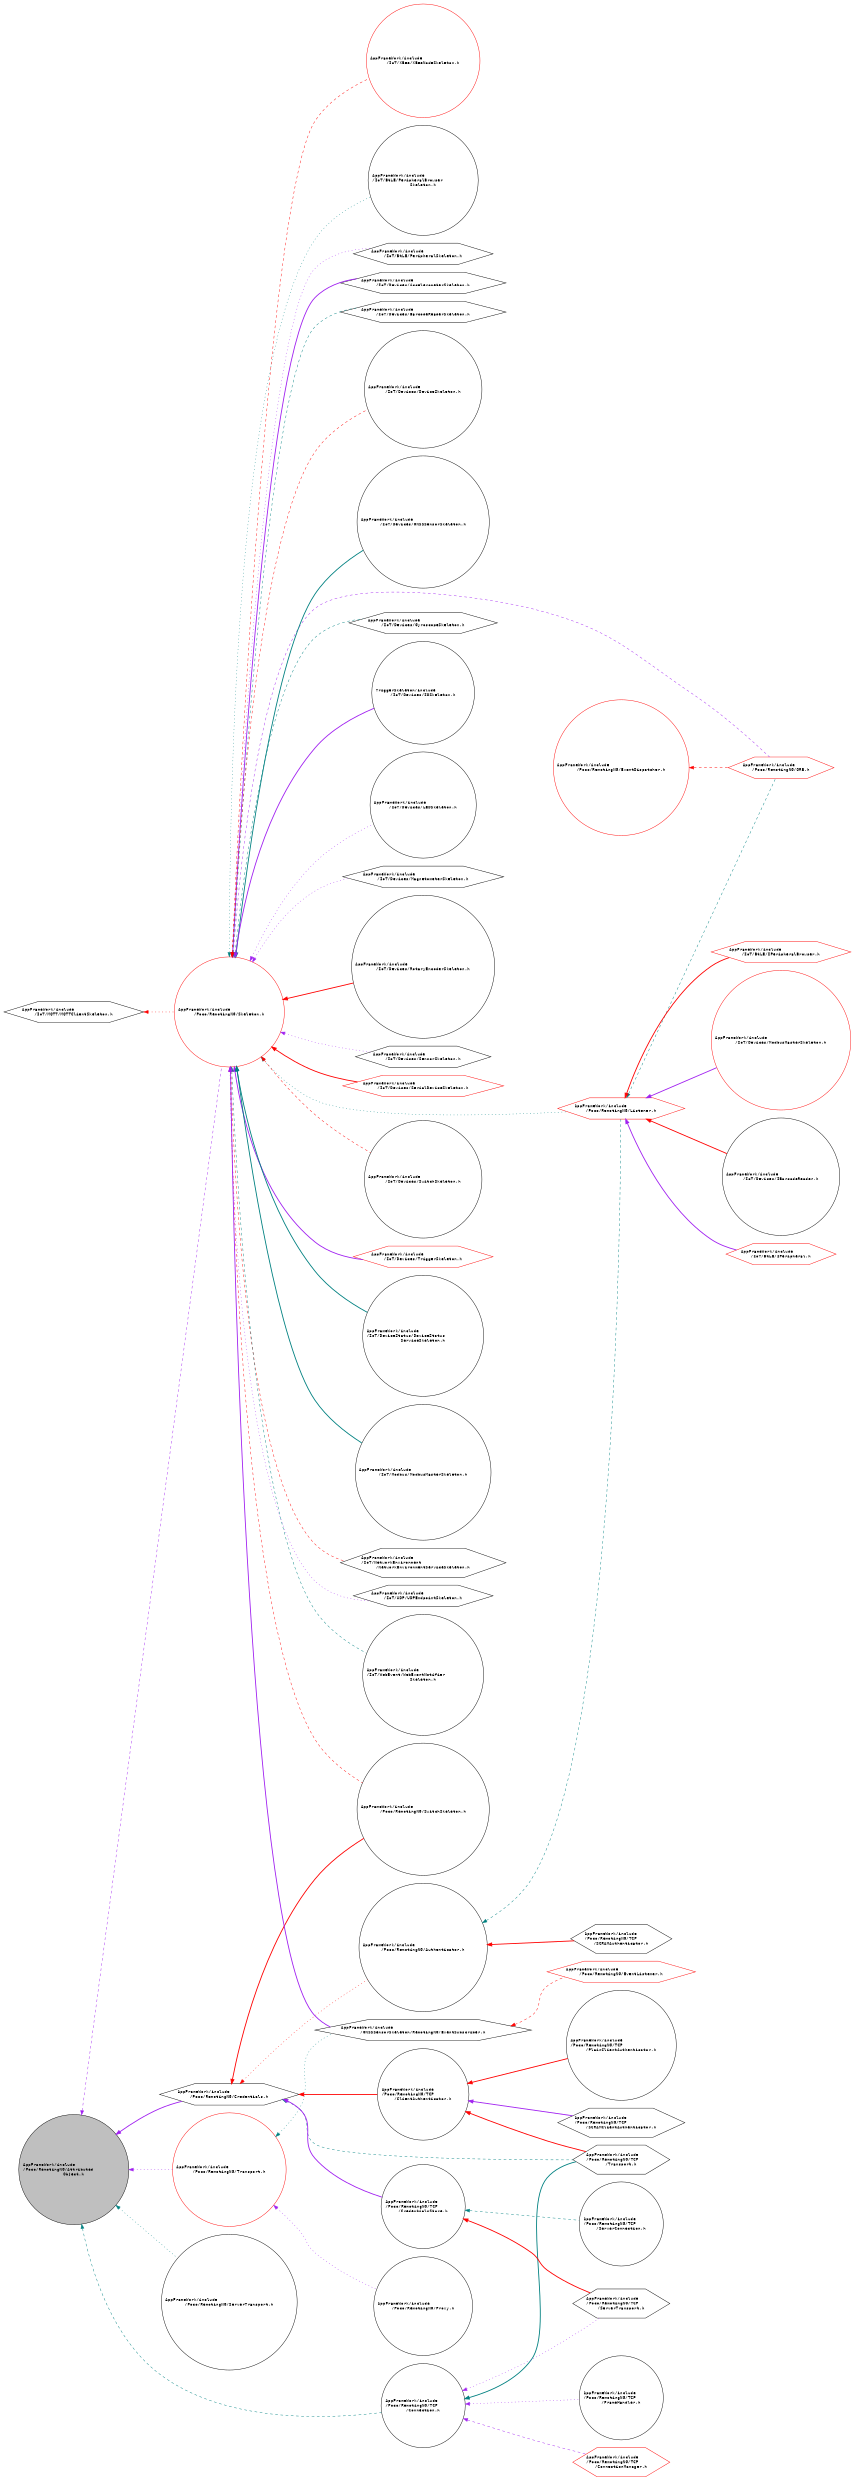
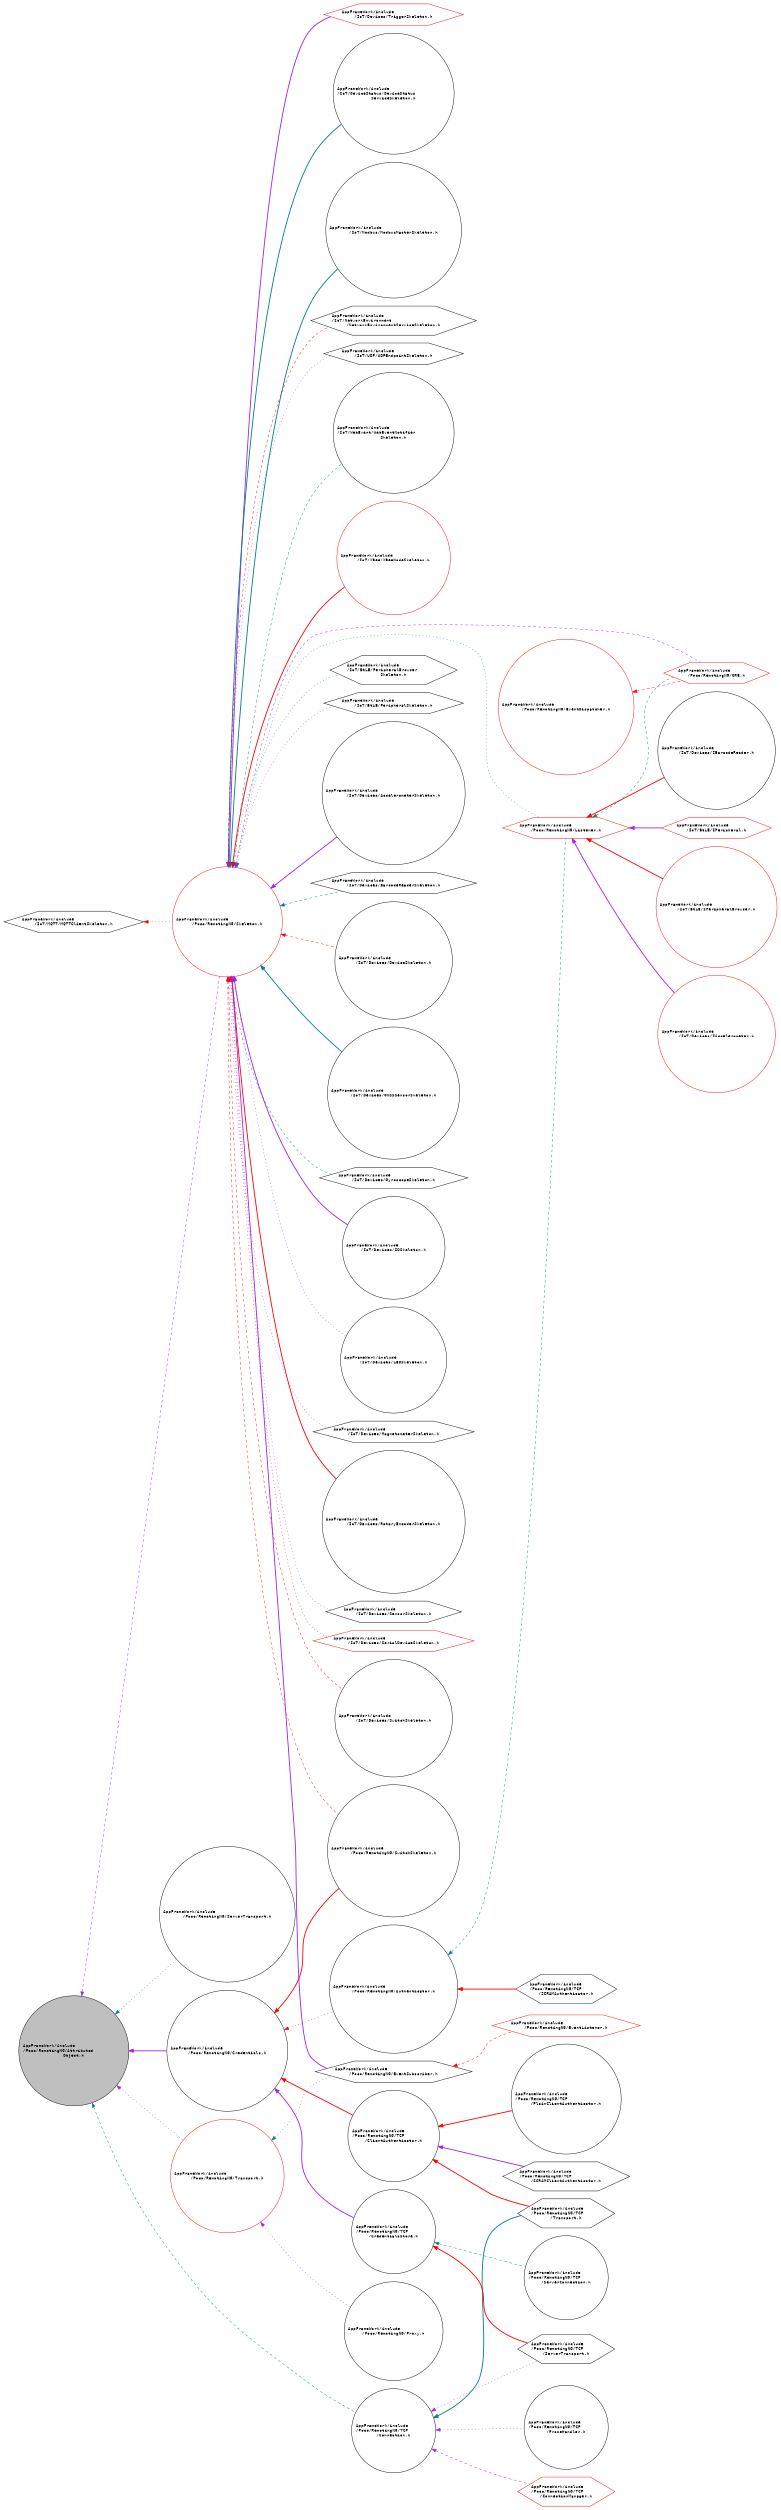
  digraph {
    fontname="DejaVu Sans Mono"
    rankdir=LR
    node [color=black fillcolor=white fontname="DejaVu Sans Mono" fontsize=10 shape=circle style=filled]
    edge [color=purple dir=back fontname="DejaVu Sans Mono" fontsize=10 labelfontname=Helvetica labelfontsize=10 style=bold]
    n1 [fillcolor=grey75 fontcolor=black height=0.2 label="AppFrameWork/include\l/Poco/RemotingNG/Attributed\lObject.h" width=0.4]
-   n2 [height=0.2 label="AppFrameWork/include\l/Poco/RemotingNG/Credentials.h" shape=hexagon width=0.4]
+   n2 [height=0.2 label="AppFrameWork/include\l/Poco/RemotingNG/Credentials.h" width=0.4]
    n3 [height=0.2 label="AppFrameWork/include\l/Poco/RemotingNG/ServerTransport.h" width=0.4]
    n4 [color=red height=0.2 label="AppFrameWork/include\l/Poco/RemotingNG/Skeleton.h" width=0.4]
    n5 [height=0.2 label="AppFrameWork/include\l/Poco/RemotingNG/TCP\l/Connection.h" width=0.4]
    n6 [color=red height=0.2 label="AppFrameWork/include\l/Poco/RemotingNG/Transport.h" width=0.4]
    n7 [height=0.2 label="AppFrameWork/include\l/Poco/RemotingNG/Authenticator.h" width=0.4]
    n8 [height=0.2 label="AppFrameWork/include\l/Poco/RemotingNG/SwitchSkeleton.h" width=0.4]
    n9 [height=0.2 label="AppFrameWork/include\l/Poco/RemotingNG/TCP\l/ClientAuthenticator.h" width=0.4]
    n10 [height=0.2 label="AppFrameWork/include\l/Poco/RemotingNG/TCP\l/Transport.h" shape=hexagon width=0.4]
    n11 [height=0.2 label="AppFrameWork/include\l/Poco/RemotingNG/TCP\l/CredentialsStore.h" width=0.4]
    n12 [color=red height=0.2 label="AppFrameWork/include\l/Poco/RemotingNG/Listener.h" shape=hexagon width=0.4]
    n13 [color=red height=0.2 label="AppFrameWork/include\l/Poco/RemotingNG/ORB.h" shape=hexagon width=0.4]
-   n14 [height=0.2 label="AppFrameWork/include\l/IoT/BtLE/PeripheralBrowser\lSkeleton.h" width=0.4]
+   n14 [height=0.2 label="AppFrameWork/include\l/IoT/BtLE/PeripheralBrowser\lSkeleton.h" shape=hexagon width=0.4]
    n15 [height=0.2 label="AppFrameWork/include\l/IoT/BtLE/PeripheralSkeleton.h" shape=hexagon width=0.4]
-   n16 [height=0.2 label="AppFrameWork/include\l/IoT/Devices/AccelerometerSkeleton.h" shape=hexagon width=0.4]
+   n16 [height=0.2 label="AppFrameWork/include\l/IoT/Devices/AccelerometerSkeleton.h" width=0.4]
    n17 [height=0.2 label="AppFrameWork/include\l/IoT/Devices/BarcodeReaderSkeleton.h" shape=hexagon width=0.4]
    n18 [height=0.2 label="AppFrameWork/include\l/IoT/Devices/DeviceSkeleton.h" width=0.4]
    n19 [height=0.2 label="AppFrameWork/include\l/IoT/Devices/GNSSSensorSkeleton.h" width=0.4]
    n20 [height=0.2 label="AppFrameWork/include\l/IoT/Devices/GyroscopeSkeleton.h" shape=hexagon width=0.4]
-   n21 [height=0.2 label="TriggerSkeleton/include\l/IoT/Devices/IOSkeleton.h" width=0.4]
+   n21 [height=0.2 label="AppFrameWork/include\l/IoT/Devices/IOSkeleton.h" width=0.4]
    n22 [height=0.2 label="AppFrameWork/include\l/IoT/Devices/LEDSkeleton.h" width=0.4]
    n23 [height=0.2 label="AppFrameWork/include\l/IoT/Devices/MagnetometerSkeleton.h" shape=hexagon width=0.4]
    n24 [height=0.2 label="AppFrameWork/include\l/IoT/Devices/RotaryEncoderSkeleton.h" width=0.4]
    n25 [height=0.2 label="AppFrameWork/include\l/IoT/Devices/SensorSkeleton.h" shape=hexagon width=0.4]
    n26 [color=red height=0.2 label="AppFrameWork/include\l/IoT/Devices/SerialDeviceSkeleton.h" shape=hexagon width=0.4]
    n27 [height=0.2 label="AppFrameWork/include\l/IoT/Devices/SwitchSkeleton.h" width=0.4]
    n28 [color=red height=0.2 label="AppFrameWork/include\l/IoT/Devices/TriggerSkeleton.h" shape=hexagon width=0.4]
    n29 [height=0.2 label="AppFrameWork/include\l/IoT/DeviceStatus/DeviceStatus\lServiceSkeleton.h" width=0.4]
    n30 [height=0.2 label="AppFrameWork/include\l/IoT/Modbus/ModbusMasterSkeleton.h" width=0.4]
    n31 [height=0.2 label="AppFrameWork/include\l/IoT/NetworkEnvironment\l/NetworkEnvironmentServiceSkeleton.h" shape=hexagon width=0.4]
    n32 [height=0.2 label="AppFrameWork/include\l/IoT/UDP/UDPEndpointSkeleton.h" shape=hexagon width=0.4]
    n33 [height=0.2 label="AppFrameWork/include\l/IoT/WebEvent/WebEventNotifier\lSkeleton.h" width=0.4]
    n34 [color=red height=0.2 label="AppFrameWork/include\l/IoT/XBee/XBeeNodeSkeleton.h" width=0.4]
-   n35 [height=0.2 label="AppFrameWork/include\l/GNSSSensorSkeleton/RemotingNG/EventSubscriber.h" shape=hexagon width=0.4]
+   n35 [height=0.2 label="AppFrameWork/include\l/Poco/RemotingNG/EventSubscriber.h" shape=hexagon width=0.4]
    n36 [height=0.2 label="AppFrameWork/include\l/Poco/RemotingNG/TCP\l/ServerTransport.h" shape=hexagon width=0.4]
    n37 [color=red height=0.2 label="AppFrameWork/include\l/Poco/RemotingNG/TCP\l/ConnectionManager.h" shape=hexagon width=0.4]
    n38 [height=0.2 label="AppFrameWork/include\l/Poco/RemotingNG/TCP\l/FrameHandler.h" width=0.4]
    n39 [height=0.2 label="AppFrameWork/include\l/Poco/RemotingNG/Proxy.h" width=0.4]
    n40 [height=0.2 label="AppFrameWork/include\l/Poco/RemotingNG/TCP\l/SCRAMAuthenticator.h" shape=hexagon width=0.4]
    n41 [height=0.2 label="AppFrameWork/include\l/Poco/RemotingNG/TCP\l/PlainClientAuthenticator.h" width=0.4]
    n42 [height=0.2 label="AppFrameWork/include\l/Poco/RemotingNG/TCP\l/SCRAMClientAuthenticator.h" shape=hexagon width=0.4]
    n43 [height=0.2 label="AppFrameWork/include\l/Poco/RemotingNG/TCP\l/ServerConnection.h" width=0.4]
    n44 [color=red height=0.2 label="AppFrameWork/include\l/IoT/BtLE/IPeripheral.h" shape=hexagon width=0.4]
-   n45 [color=red height=0.2 label="AppFrameWork/include\l/IoT/BtLE/IPeripheralBrowser.h" shape=hexagon width=0.4]
-   n46 [color=red height=0.2 label="AppFrameWork/include\l/IoT/Devices/ModbusMasterSkeleton.h" width=0.4]
+   n45 [color=red height=0.2 label="AppFrameWork/include\l/IoT/BtLE/IPeripheralBrowser.h" width=0.4]
+   n46 [color=red height=0.2 label="AppFrameWork/include\l/IoT/Devices/IAccelerometer.h" width=0.4]
    n47 [height=0.2 label="AppFrameWork/include\l/IoT/Devices/IBarcodeReader.h" width=0.4]
    n48 [color=red height=0.2 label="AppFrameWork/include\l/Poco/RemotingNG/EventListener.h" shape=hexagon width=0.4]
    n49 [height=0.2 label="AppFrameWork/include\l/IoT/MQTT/MQTTClientSkeleton.h" shape=hexagon width=0.4]
    n50 [color=red height=0.2 label="AppFrameWork/include\l/Poco/RemotingNG/EventDispatcher.h" width=0.4]
    n1 -> n2
    n1 -> n3 [color=teal style=dotted]
    n1 -> n4 [style=dashed]
    n1 -> n5 [color=teal style=dashed]
    n1 -> n6 [style=dotted]
    n2 -> n7 [color=red style=dotted]
    n2 -> n8 [color=red]
    n2 -> n9 [color=red]
-   n2 -> n10 [color=teal style=dashed]
    n2 -> n11
    n4 -> n8 [color=red style=dashed]
    n4 -> n12 [color=teal style=dotted]
    n4 -> n13 [style=dashed]
    n4 -> n14 [color=teal style=dotted]
    n4 -> n15 [style=dotted]
    n4 -> n16
    n4 -> n17 [color=teal style=dashed]
    n4 -> n18 [color=red style=dashed]
    n4 -> n19 [color=teal]
    n4 -> n20 [color=teal style=dashed]
    n4 -> n21
    n4 -> n22 [style=dotted]
    n4 -> n23 [style=dotted]
    n4 -> n24 [color=red]
    n4 -> n25 [style=dotted]
-   n4 -> n26 [color=red]
+   n4 -> n26 [color=red style=dotted]
    n4 -> n27 [color=red style=dashed]
    n4 -> n28
    n4 -> n29 [color=teal]
    n4 -> n30 [color=teal]
    n4 -> n31 [color=red style=dashed]
    n4 -> n32 [style=dotted]
    n4 -> n33 [color=teal style=dashed]
-   n4 -> n34 [color=red style=dashed]
+   n4 -> n34 [color=red]
    n4 -> n35
    n5 -> n10 [color=teal]
    n5 -> n36 [style=dotted]
    n5 -> n37 [style=dashed]
    n5 -> n38 [style=dotted]
    n6 -> n35 [color=teal style=dotted]
    n6 -> n39 [style=dotted]
    n7 -> n12 [color=teal style=dashed]
    n7 -> n40 [color=red]
    n9 -> n10 [color=red]
    n9 -> n41 [color=red]
    n9 -> n42
    n11 -> n36 [color=red]
    n11 -> n43 [color=teal style=dashed]
    n12 -> n13 [color=teal style=dashed]
    n12 -> n44
    n12 -> n45 [color=red]
    n12 -> n46
    n12 -> n47 [color=red]
    n35 -> n48 [color=red style=dashed]
    n49 -> n4 [color=red style=dotted]
    n50 -> n13 [color=red style=dashed]
  }
